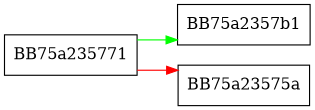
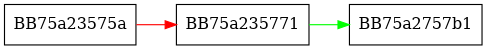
  digraph {
    rankdir=LR
    splines=ortho
    node [shape=box]
    BB75a235771
-   BB75a2357b1
+   BB75a2357b1 [label=BB75a2757b1]
    n3 [label=BB75a23575a]
    BB75a235771 -> BB75a2357b1 [color=green]
-   BB75a235771 -> n3 [color=red]
+   n3 -> BB75a235771 [color=red]
  }
